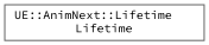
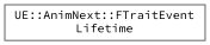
  digraph {
    rankdir=LR
    fontname="Source Code Pro"
-   n1 [color=grey40 fillcolor=white fontname="Source Code Pro" fontsize=10 height=0.2 label="UE::AnimNext::Lifetime\lLifetime" shape=box style=filled width=0.4]
+   n1 [color=grey40 fillcolor=white fontname="Source Code Pro" fontsize=10 height=0.2 label="UE::AnimNext::FTraitEvent\lLifetime" shape=box style=filled width=0.4]
  }
